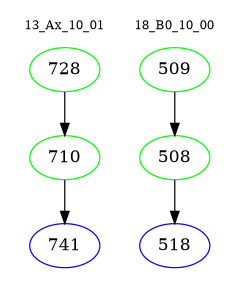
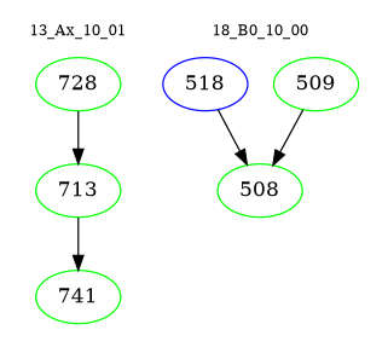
  digraph {
    node [color=green]
    edge [color=black]
    n1 [label=728]
-   n2 [label=710]
-   n3 [color=blue label=741]
+   n2 [label=713]
+   n3 [label=741]
    n4 [label=509]
    n5 [label=508]
    n6 [color=blue label=518]
    subgraph cluster_1 {
      color=white
      fontsize=10
      label="13_Ax_10_01"
      n1
      n2
      n3
    }
    subgraph cluster_2 {
      color=white
      fontsize=10
      label="18_B0_10_00"
      n4
      n5
      n6
    }
    n1 -> n2
    n2 -> n3
    n4 -> n5
-   n5 -> n6
+   n6 -> n5
  }
